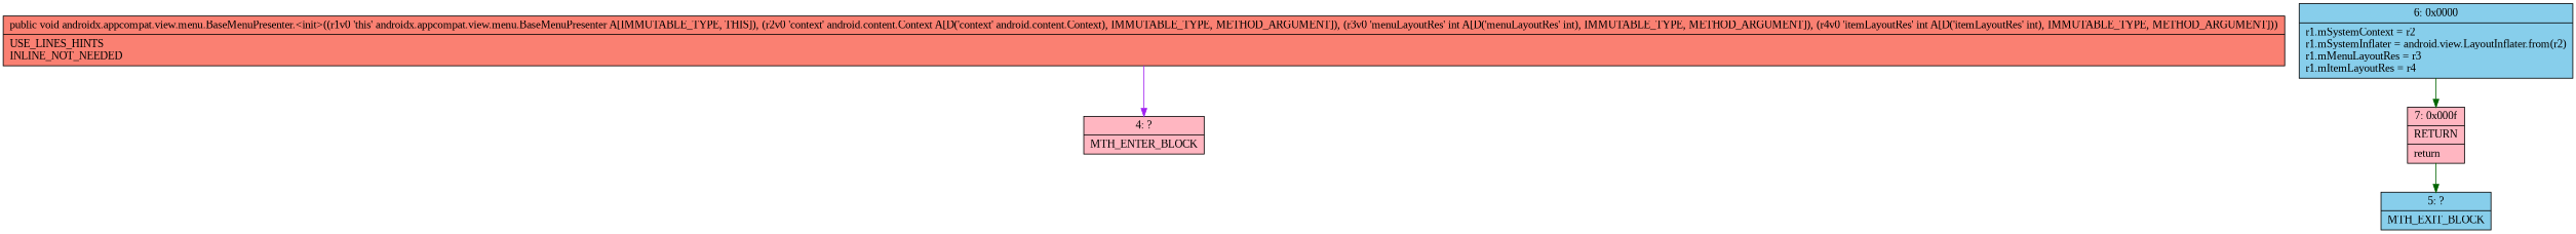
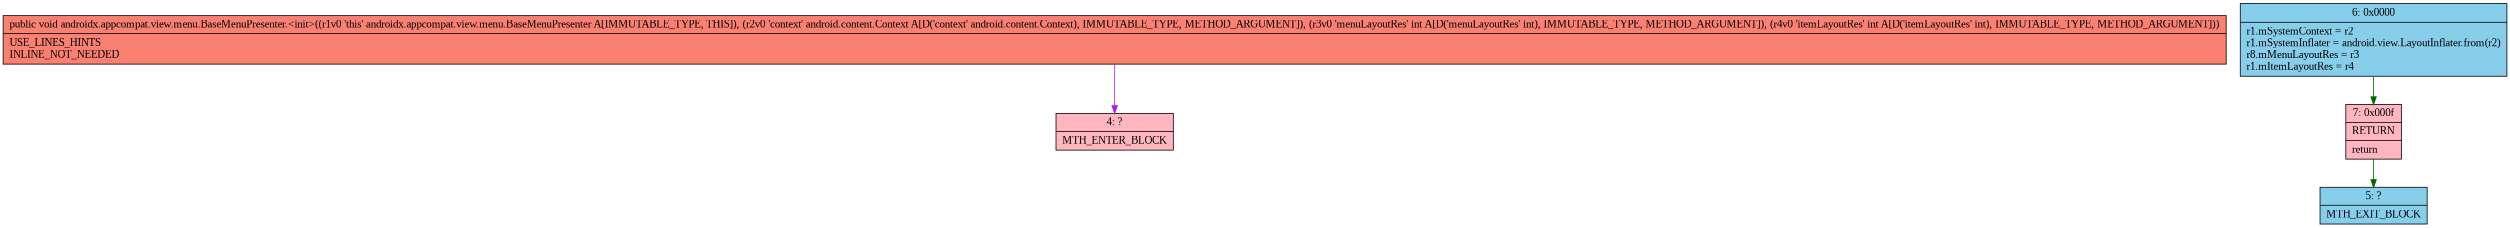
  digraph {
    fontname="Liberation Serif"
    node [fillcolor=lightpink fontname="Liberation Serif" shape=record style=filled]
    edge [color=darkgreen fontname="Liberation Serif" style=solid]
    n1 [label="{4\:\ ?|MTH_ENTER_BLOCK\l}"]
-   n2 [fillcolor=skyblue label="{6\:\ 0x0000|r1.mSystemContext = r2\lr1.mSystemInflater = android.view.LayoutInflater.from(r2)\lr1.mMenuLayoutRes = r3\lr1.mItemLayoutRes = r4\l}"]
+   n2 [fillcolor=skyblue label="{6\:\ 0x0000|r1.mSystemContext = r2\lr1.mSystemInflater = android.view.LayoutInflater.from(r2)\lr8.mMenuLayoutRes = r3\lr1.mItemLayoutRes = r4\l}"]
    n3 [label="{7\:\ 0x000f|RETURN\l|return\l}"]
    n4 [fillcolor=skyblue label="{5\:\ ?|MTH_EXIT_BLOCK\l}"]
    n5 [fillcolor=salmon label="{public void androidx.appcompat.view.menu.BaseMenuPresenter.\<init\>((r1v0 'this' androidx.appcompat.view.menu.BaseMenuPresenter A[IMMUTABLE_TYPE, THIS]), (r2v0 'context' android.content.Context A[D('context' android.content.Context), IMMUTABLE_TYPE, METHOD_ARGUMENT]), (r3v0 'menuLayoutRes' int A[D('menuLayoutRes' int), IMMUTABLE_TYPE, METHOD_ARGUMENT]), (r4v0 'itemLayoutRes' int A[D('itemLayoutRes' int), IMMUTABLE_TYPE, METHOD_ARGUMENT]))  | USE_LINES_HINTS\lINLINE_NOT_NEEDED\l}"]
    n2 -> n3
    n3 -> n4
    n5 -> n1 [color=purple]
  }
